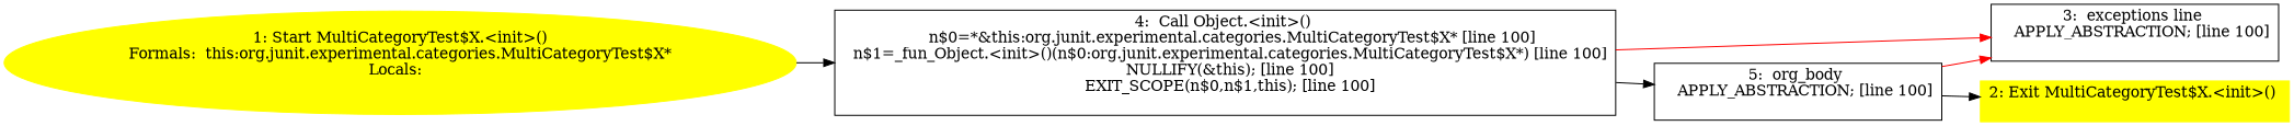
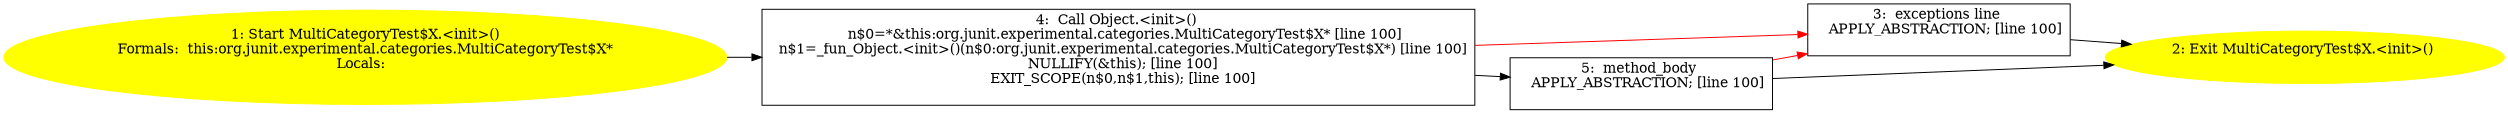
  digraph {
    rankdir=LR
    node [shape=box]
    n1 [color=yellow label="1: Start MultiCategoryTest$X.<init>()\nFormals:  this:org.junit.experimental.categories.MultiCategoryTest$X*\nLocals:  \n  " style=filled shape=""]
    n2 [label="4:  Call Object.<init>() \n   n$0=*&this:org.junit.experimental.categories.MultiCategoryTest$X* [line 100]\n  n$1=_fun_Object.<init>()(n$0:org.junit.experimental.categories.MultiCategoryTest$X*) [line 100]\n  NULLIFY(&this); [line 100]\n  EXIT_SCOPE(n$0,n$1,this); [line 100]\n "]
    n3 [label="3:  exceptions line \n   APPLY_ABSTRACTION; [line 100]\n "]
-   n4 [label="5:  org_body \n   APPLY_ABSTRACTION; [line 100]\n "]
-   n5 [color=yellow label="2: Exit MultiCategoryTest$X.<init>() \n  " style=filled]
+   n4 [label="5:  method_body \n   APPLY_ABSTRACTION; [line 100]\n "]
+   n5 [color=yellow label="2: Exit MultiCategoryTest$X.<init>() \n  " style=filled shape=""]
    n1 -> n2
    n2 -> n3 [color=red]
    n2 -> n4
+   n3 -> n5
    n4 -> n3 [color=red]
    n4 -> n5
  }
